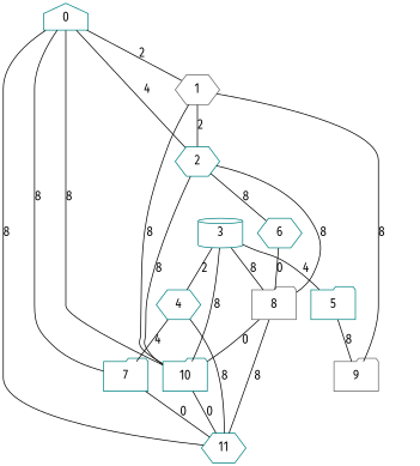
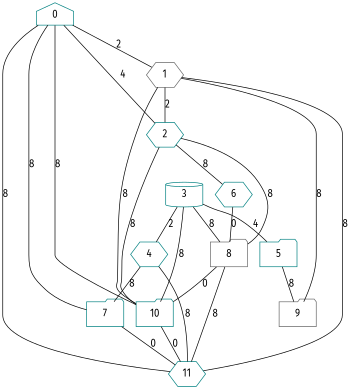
  graph {
    fontname="Fira Sans"
    node [color=teal fontname="Fira Sans" shape=hexagon weight=1]
    edge [fontname="Fira Sans"]
    0 [shape=house]
    1 [color=gray40]
    2
    7 [shape=folder weight=3]
    10 [shape=folder weight=3]
    11 [weight=3]
    9 [color=gray40 shape=folder weight=3]
    6 [weight=4]
    8 [color=gray40 shape=folder weight=3]
    3 [shape=cylinder]
    4
    5 [shape=folder]
    0 -- 1 [label=2]
    0 -- 2 [label=4]
    0 -- 7 [label=8]
    0 -- 10 [label=8]
    0 -- 11 [label=8]
    1 -- 2 [label=2]
    1 -- 10 [label=8]
+   1 -- 11 [label=8]
    1 -- 9 [label=8]
    2 -- 10 [label=8]
    2 -- 6 [label=8]
    2 -- 8 [label=8]
    7 -- 11 [label=0]
    10 -- 11 [label=0]
    6 -- 8 [label=0]
    8 -- 10 [label=0]
    8 -- 11 [label=8]
    3 -- 10 [label=8]
    3 -- 8 [label=8]
    3 -- 4 [label=2]
    3 -- 5 [label=4]
-   4 -- 7 [label=4]
+   4 -- 7 [label=8]
    4 -- 11 [label=8]
    5 -- 9 [label=8]
  }
